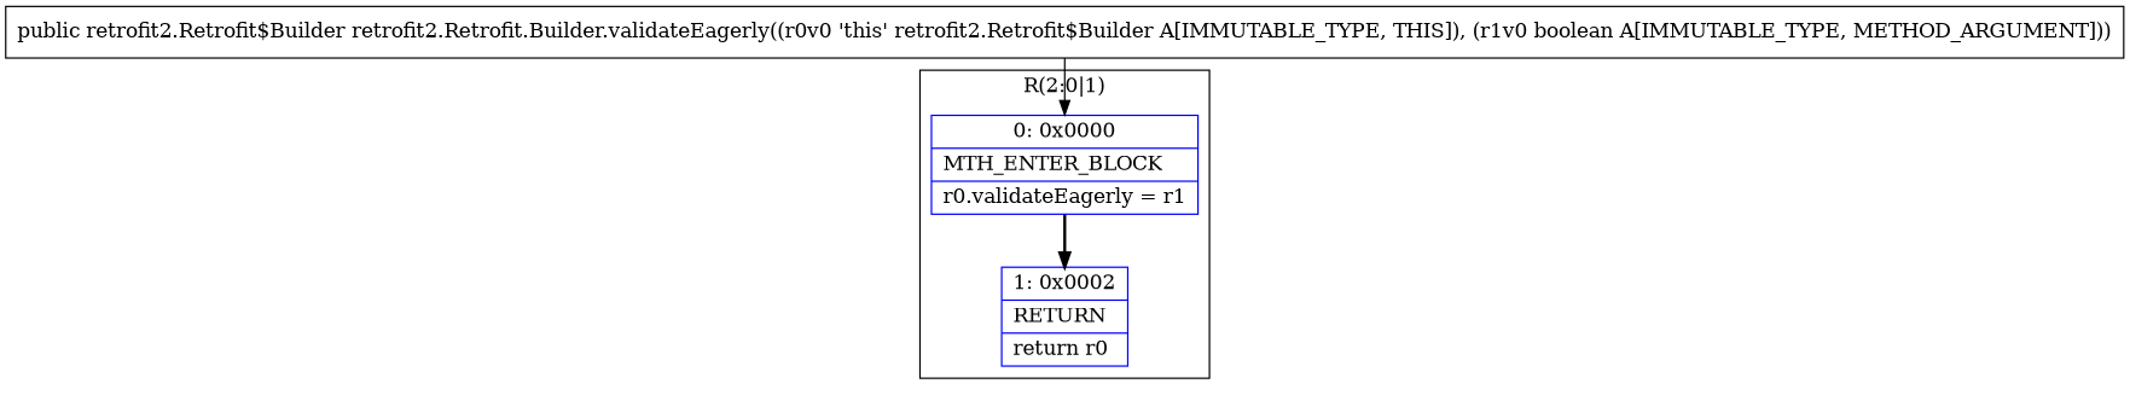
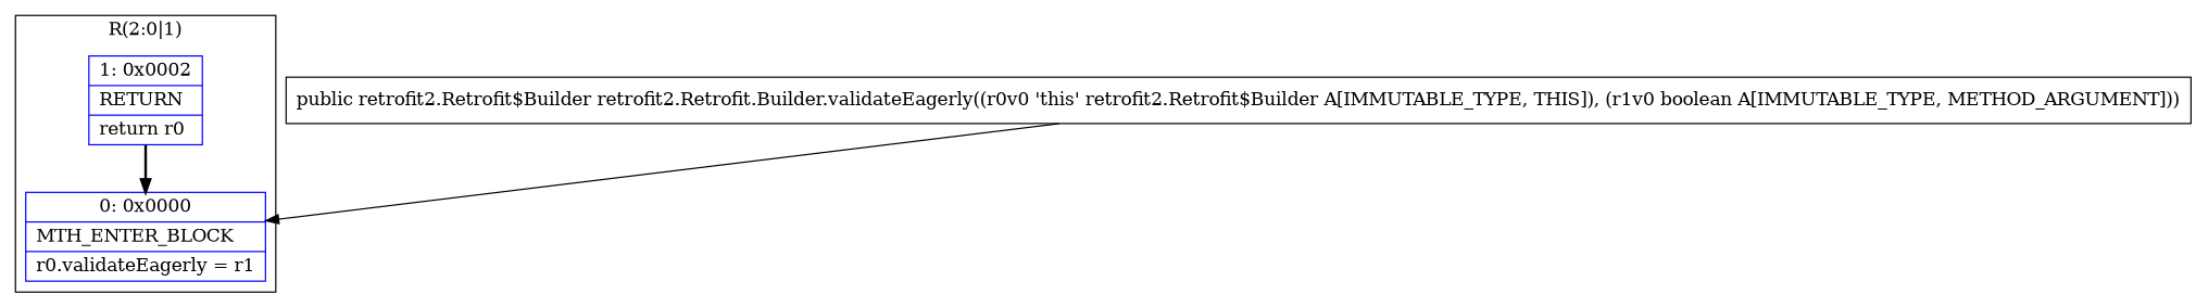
  digraph {
    node [color=blue shape=record]
    n1 [label="{0\:\ 0x0000|MTH_ENTER_BLOCK\l|r0.validateEagerly = r1\l}"]
    n2 [label="{1\:\ 0x0002|RETURN\l|return r0\l}"]
    n3 [label="{public retrofit2.Retrofit$Builder retrofit2.Retrofit.Builder.validateEagerly((r0v0 'this' retrofit2.Retrofit$Builder A[IMMUTABLE_TYPE, THIS]), (r1v0 boolean A[IMMUTABLE_TYPE, METHOD_ARGUMENT])) }" color=""]
    subgraph cluster_1 {
      label="R(2:0|1)"
      n1
      n2
    }
-   n1 -> n2 [style=bold]
+   n2 -> n1 [style=bold]
    n3 -> n1 [style=solid]
  }
